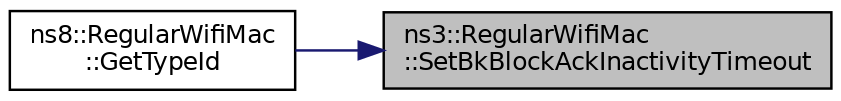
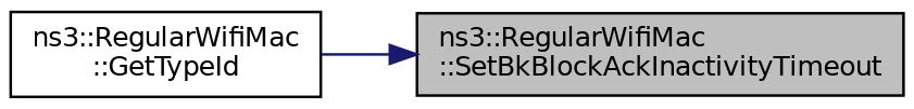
  digraph {
    rankdir=RL
    node [color=black fontname=Helvetica fontsize=10 shape=record style=filled]
    n1 [fillcolor=grey75 fontcolor=black height=0.2 label="ns3::RegularWifiMac\l::SetBkBlockAckInactivityTimeout" width=0.4]
-   n2 [fillcolor=white height=0.2 label="ns8::RegularWifiMac\l::GetTypeId" width=0.4]
+   n2 [fillcolor=white height=0.2 label="ns3::RegularWifiMac\l::GetTypeId" width=0.4]
    n1 -> n2 [color=midnightblue dir=back fontname=Helvetica fontsize=10 labelfontname=Helvetica labelfontsize=10 style=solid]
  }
